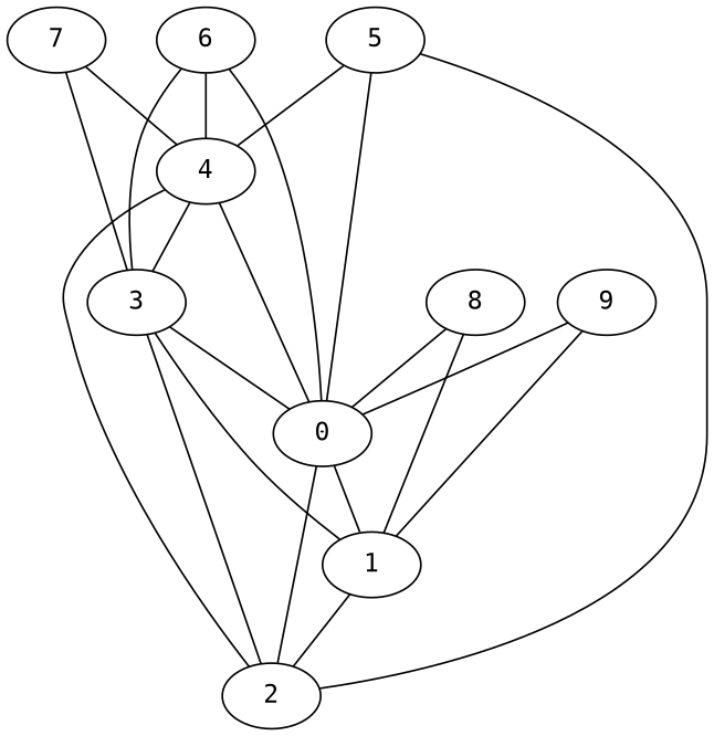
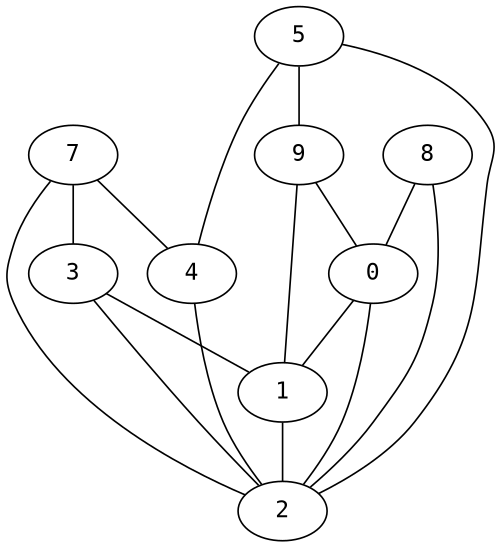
  graph {
    fontname="DejaVu Sans Mono"
    node [fontname="DejaVu Sans Mono"]
    edge [fontname="DejaVu Sans Mono"]
    n1 [label=0]
    n2 [label=1]
    n3 [label=2]
    n4 [label=3]
    n5 [label=4]
    n6 [label=5]
-   n7 [label=6]
    n8 [label=7]
    n9 [label=8]
    n10 [label=9]
    n1 -- n2
    n1 -- n3
    n2 -- n3
-   n4 -- n1
    n4 -- n2
    n4 -- n3
-   n5 -- n1
    n5 -- n3
-   n5 -- n4
-   n6 -- n1
+   n6 -- n10
    n6 -- n3
    n6 -- n5
-   n7 -- n1
-   n7 -- n4
-   n7 -- n5
+   n8 -- n3
    n8 -- n4
    n8 -- n5
    n9 -- n1
-   n9 -- n2
+   n9 -- n3
    n10 -- n1
    n10 -- n2
  }
